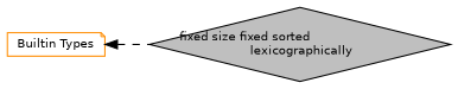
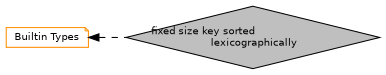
  digraph {
    rankdir=LR
    node [fontname=Helvetica fontsize=10 style=filled]
-   n1 [color=black fillcolor=grey75 fontcolor=black height=0.2 label="fixed size fixed sorted\l lexicographically" shape=diamond width=0.4]
+   n1 [color=black fillcolor=grey75 fontcolor=black height=0.2 label="fixed size key sorted\l lexicographically" shape=diamond width=0.4]
    n2 [color=darkorange fillcolor=white height=0.2 label="Builtin Types" shape=note width=0.4]
    n2 -> n1 [dir=back fontname=Helvetica fontsize=10 labelfontname=Helvetica labelfontsize=10 shape=plaintext style=dashed]
  }
